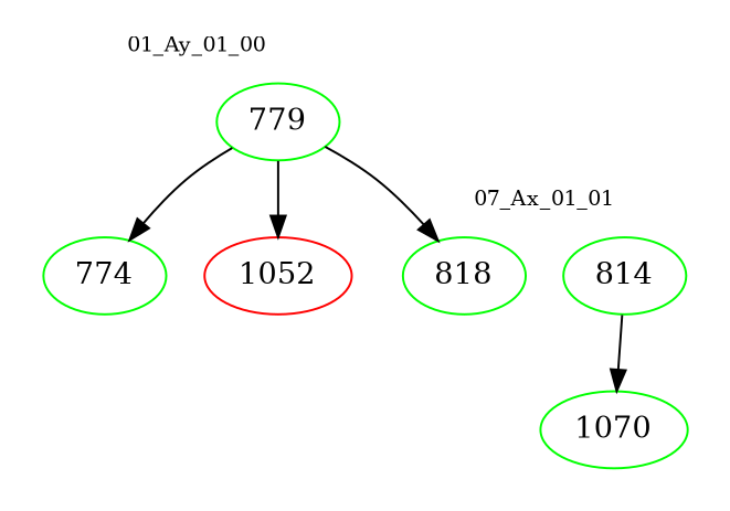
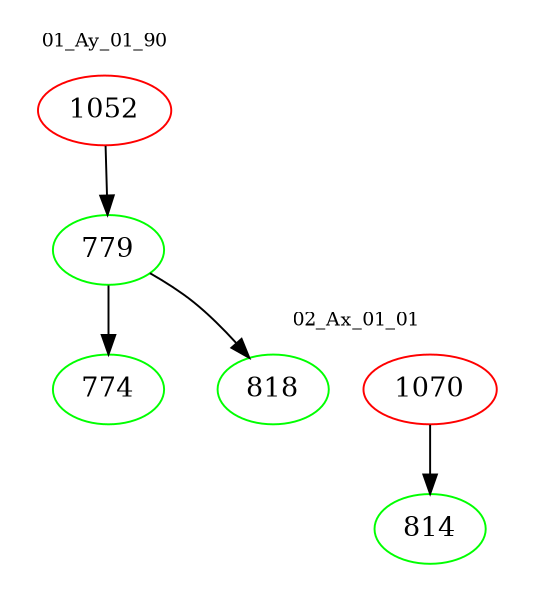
  digraph {
    node [color=green]
    edge [color=black]
    n1 [label=779]
    n2 [label=774]
    n3 [color=red label=1052]
    n4 [label=814]
-   n5 [label=1070]
+   n5 [color=red label=1070]
    n6 [label=818]
    subgraph cluster_1 {
      color=white
      fontsize=10
-     label="01_Ay_01_00"
+     label="01_Ay_01_90"
      n1
      n2
      n3
    }
    subgraph cluster_2 {
      color=white
      fontsize=10
-     label="07_Ax_01_01"
+     label="02_Ax_01_01"
      n4
      n5
      n6
    }
    n1 -> n2
-   n1 -> n3
+   n3 -> n1
    n1 -> n6
-   n4 -> n5
+   n5 -> n4
  }
